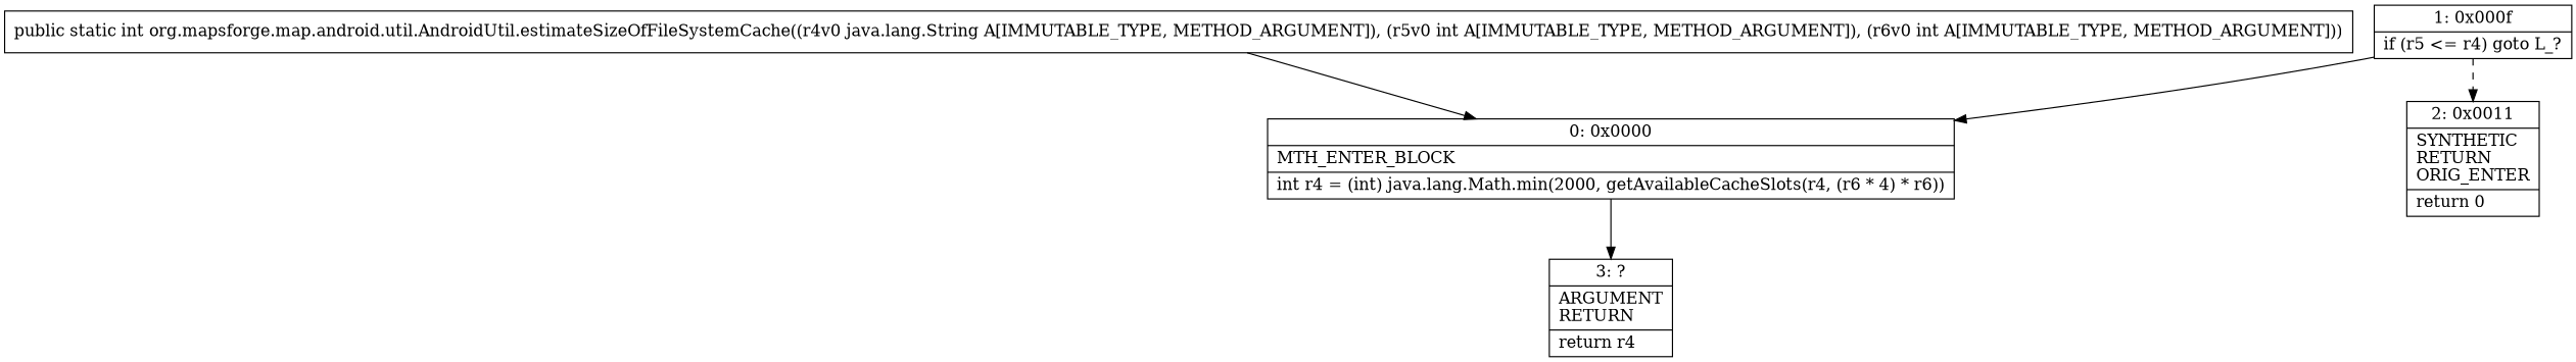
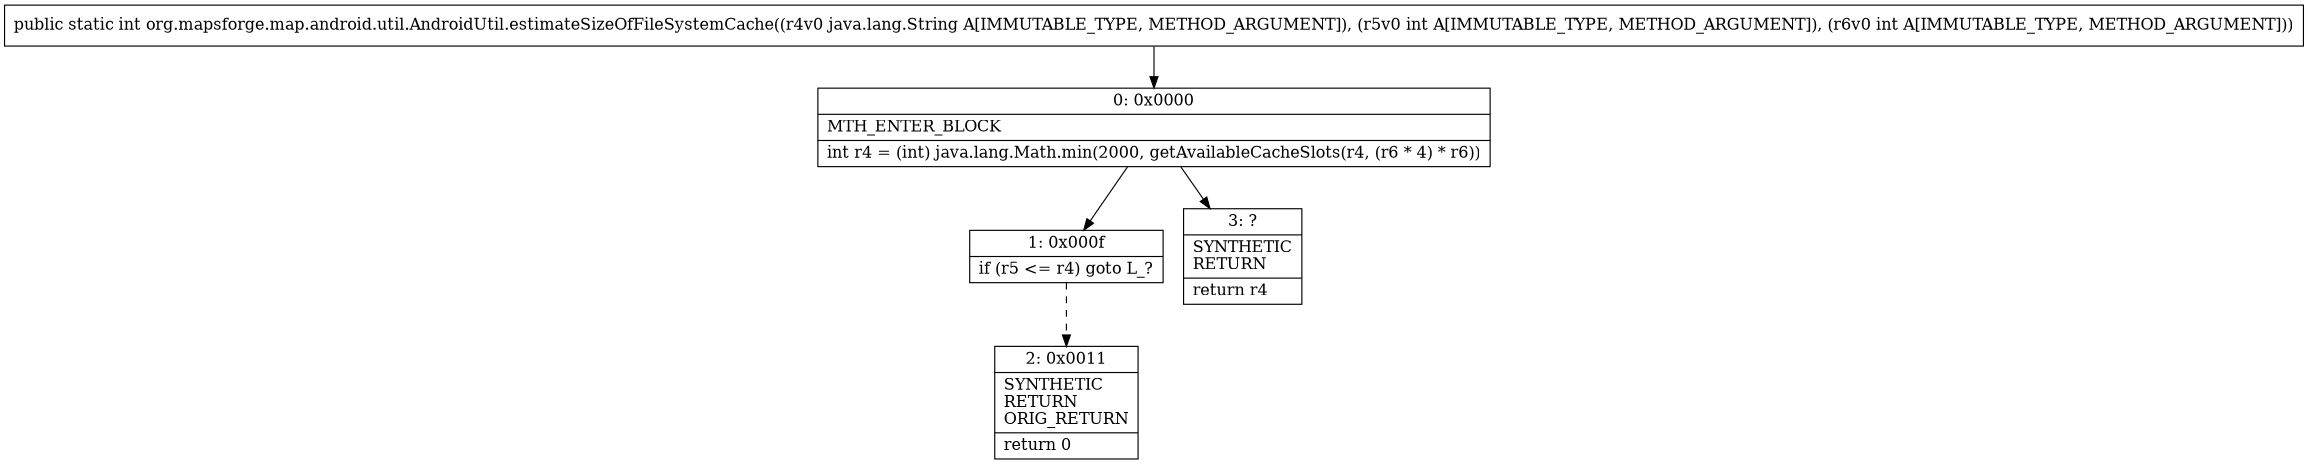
  digraph {
    node [shape=record]
    n1 [label="{0\:\ 0x0000|MTH_ENTER_BLOCK\l|int r4 = (int) java.lang.Math.min(2000, getAvailableCacheSlots(r4, (r6 * 4) * r6))\l}"]
    n2 [label="{1\:\ 0x000f|if (r5 \<= r4) goto L_?\l}"]
-   n3 [label="{3\:\ ?|ARGUMENT\lRETURN\l|return r4\l}"]
-   n4 [label="{2\:\ 0x0011|SYNTHETIC\lRETURN\lORIG_ENTER\l|return 0\l}"]
+   n3 [label="{3\:\ ?|SYNTHETIC\lRETURN\l|return r4\l}"]
+   n4 [label="{2\:\ 0x0011|SYNTHETIC\lRETURN\lORIG_RETURN\l|return 0\l}"]
    n5 [label="{public static int org.mapsforge.map.android.util.AndroidUtil.estimateSizeOfFileSystemCache((r4v0 java.lang.String A[IMMUTABLE_TYPE, METHOD_ARGUMENT]), (r5v0 int A[IMMUTABLE_TYPE, METHOD_ARGUMENT]), (r6v0 int A[IMMUTABLE_TYPE, METHOD_ARGUMENT])) }"]
-   n2 -> n1
+   n1 -> n2
    n1 -> n3
    n2 -> n4 [style=dashed]
    n5 -> n1
  }
